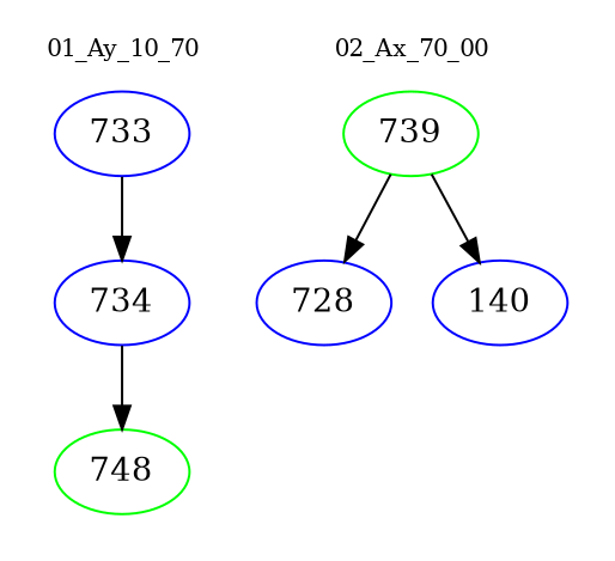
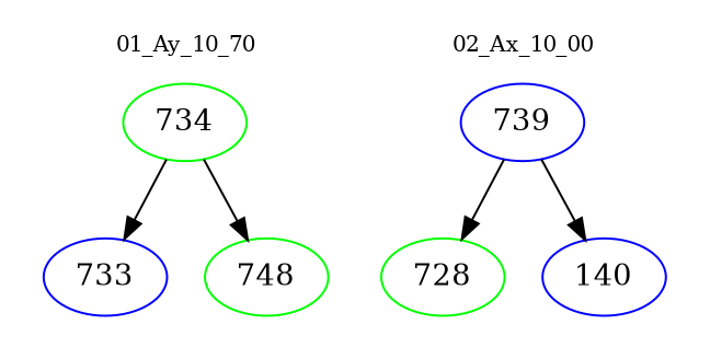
  digraph {
    node [color=blue]
    edge [color=black]
-   n1 [label=734]
+   n1 [color=green label=734]
    n2 [label=733]
    n3 [color=green label=748]
-   n4 [color=green label=739]
-   n5 [label=728]
+   n4 [label=739]
+   n5 [color=green label=728]
    n6 [label=140]
    subgraph cluster_1 {
      color=white
      fontsize=10
      label="01_Ay_10_70"
      n1
      n2
      n3
    }
    subgraph cluster_2 {
      color=white
      fontsize=10
-     label="02_Ax_70_00"
+     label="02_Ax_10_00"
      n4
      n5
      n6
    }
-   n2 -> n1
+   n1 -> n2
    n1 -> n3
    n4 -> n5
    n4 -> n6
  }
